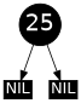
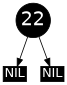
  digraph {
    ordering=out
    node [color=black fixedsize=true fontcolor=white fontname=Helvetica fontsize=16 fontweight=bold shape=record style=filled]
    n1 [height=.25 label=NIL width=.4]
    n2 [height=.25 label=NIL width=.4]
-   22 [fontsize=24 shape=circle width=.6 label=25]
+   22 [fontsize=24 shape=circle width=.6]
    22 -> n1
    22 -> n2
  }
